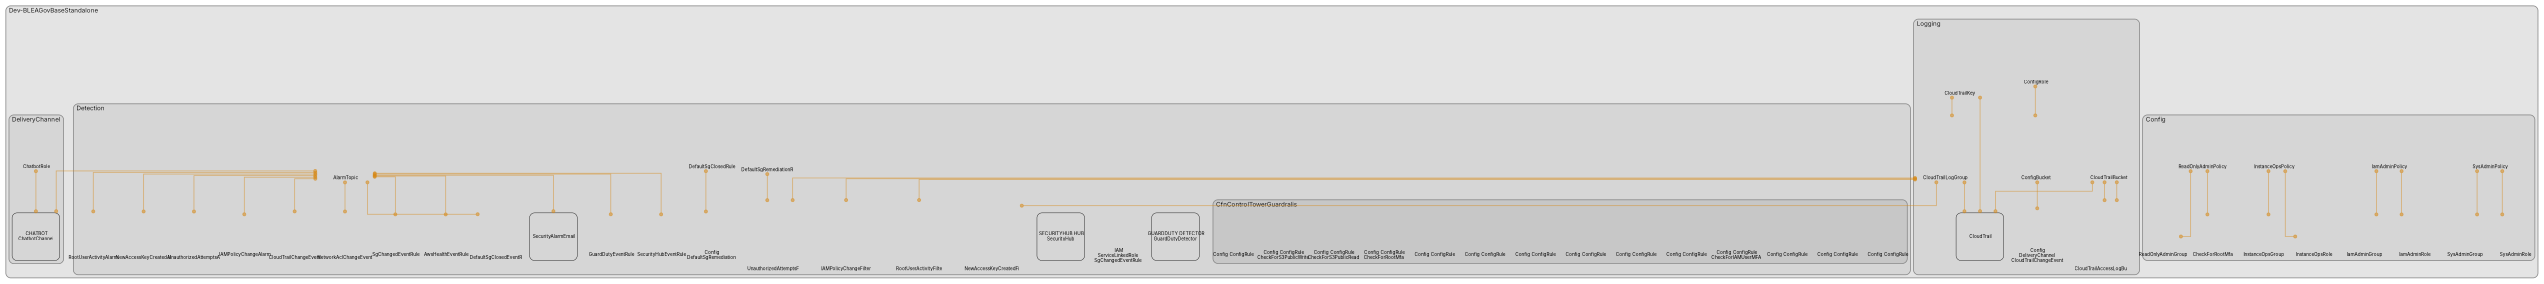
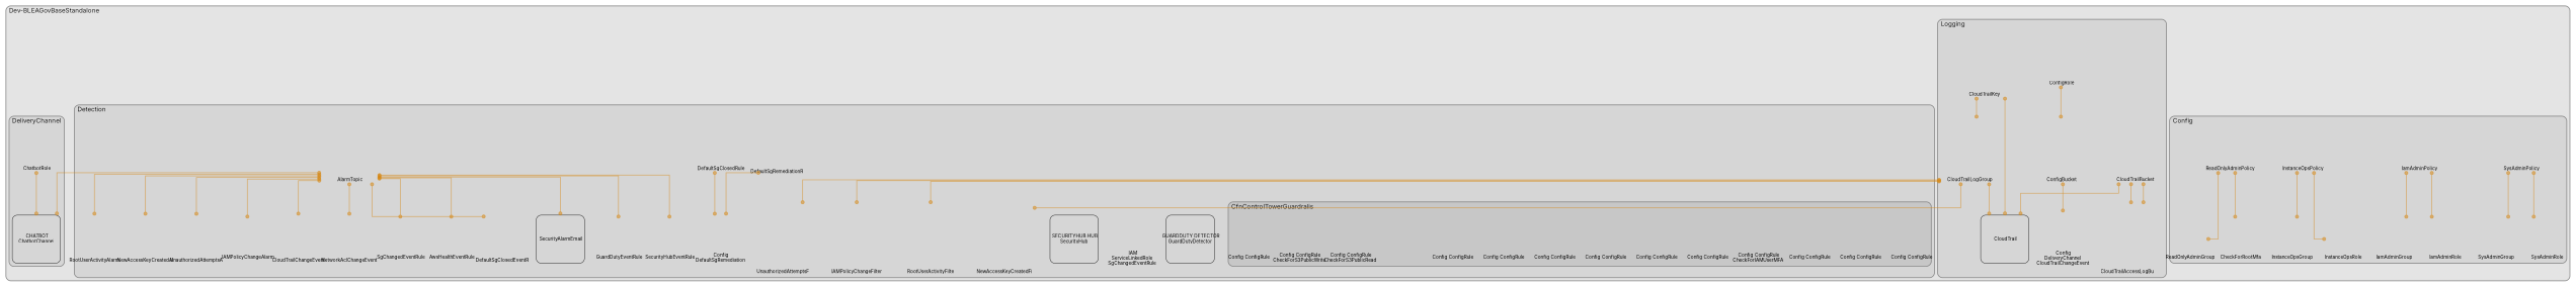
  digraph {
    compound=true
    fontcolor="#222222"
    fontname=Inter
    fontsize=15
    nodesep=0.60
    rankdir=BT
    ranksep=0.75
    splines=ortho
    node [fixedsize=true fontname=Inter fontsize=12 labelloc=b margin=8 penwidth=0 shape="node" style=rounded]
    edge [arrowhead=dot arrowtail=dot color="#D5871488" dir=both fontname=Inter penwidth=2]
    n1 [height=1.466 label=" SysAdminPolicy" width=1.2]
    n2 [height=1.466 label=" SysAdminRole" width=1.2]
    n3 [height=1.466 label=" SysAdminGroup" width=1.2]
    n4 [height=1.466 label=" IamAdminPolicy" width=1.2]
    n5 [height=1.466 label=" IamAdminRole" width=1.2]
    n6 [height=1.466 label=" IamAdminGroup" width=1.2]
    n7 [height=1.466 label=" InstanceOpsPolicy" width=1.2]
    n8 [height=1.466 label=" InstanceOpsRole" width=1.2]
    n9 [height=1.466 label=" InstanceOpsGroup" width=1.2]
    n10 [height=1.466 label=" ReadOnlyAdminPolicy" width=1.2]
    n11 [height=1.466 label=CheckForRootMfa width=1.2]
    n12 [height=1.466 label=" ReadOnlyAdminGroup" width=1.2]
    n13 [height=2.4819999999999998 label="\nCloudTrailAccessLogBu" width=2]
    n14 [height=2.266 label=" CloudTrailBucket" width=2]
    n15 [height=2.266 label=" CloudTrailKey" width=2]
    n16 [height=2.266 label=" CloudTrailLogGroup" width=2]
    n17 [height=1.7 label=" CloudTrail" labelloc=c shape=box width=1.7 penwidth=""]
    n18 [height=1.466 label=" ConfigRole" width=1.2]
    n19 [height=2.266 label=" ConfigBucket" width=2]
    n20 [height=1.898 label=" Config\nDeliveryChannel\nCloudTrailChangeEvent" width=1.2]
    n21 [height=1.466 label=" Config ConfigRule" width=1.2]
    n22 [height=1.466 label=" Config ConfigRule" width=1.2]
    n23 [height=1.466 label=" Config ConfigRule" width=1.2]
    n24 [height=1.682 label=" Config ConfigRule\nCheckForIAMUserMFA" width=1.2]
    n25 [height=1.466 label=" Config ConfigRule" width=1.2]
    n26 [height=1.466 label=" Config ConfigRule" width=1.2]
    n27 [height=1.466 label=" Config ConfigRule" width=1.2]
    n28 [height=1.466 label=" Config ConfigRule" width=1.2]
    n29 [height=1.466 label=" Config ConfigRule" width=1.2]
    n30 [height=1.466 label=" Config ConfigRule" width=1.2]
-   n31 [height=1.682 label=" Config ConfigRule\nCheckForRootMfa" width=1.2]
    n32 [height=1.682 label=" Config ConfigRule\nCheckForS3PublicRead" width=1.2]
    n33 [height=1.682 label=" Config ConfigRule\nCheckForS3PublicWrite" width=1.2]
    n34 [height=1.466 label=" Config ConfigRule" width=1.2]
    n35 [height=1.7 label=" GUARDDUTY DETECTOR\nGuardDutyDetector" labelloc=c shape=box width=1.7 penwidth=""]
    n36 [height=1.898 label=" IAM\nServiceLinkedRole\nSgChangedEventRule" width=1.2]
    n37 [height=1.7 label=" SECURITYHUB HUB\nSecurityHub" labelloc=c shape=box width=1.7 penwidth=""]
    n38 [height=1.466 label=" DefaultSgClosedRule" width=1.2]
    n39 [height=1.682 label="\nDefaultSgRemediationR" width=1.2]
    n40 [height=1.682 label=" Config\nDefaultSgRemediation" width=1.2]
    n41 [height=2.266 label=" AlarmTopic" width=2]
    n42 [height=1.7 label=" SecurityAlarmEmail" labelloc=c shape=box width=1.7 penwidth=""]
    n43 [height=1.682 label="\nDefaultSgClosedEventR" width=1.2]
    n44 [height=1.466 label=" AwsHealthEventRule" width=1.2]
    n45 [height=1.466 label=" SgChangedEventRule" width=1.2]
    n46 [height=1.682 label="\nNetworkAclChangeEvent" width=1.2]
    n47 [height=1.682 label="\nCloudTrailChangeEvent" width=1.2]
    n48 [height=2.4819999999999998 label="\nIAMPolicyChangeFilter" width=2]
    n49 [height=1.466 label=" IAMPolicyChangeAlarm" width=1.2]
    n50 [height=2.4819999999999998 label="\nUnauthorizedAttemptsF" width=2]
    n51 [height=1.682 label="\nUnauthorizedAttemptsA" width=1.2]
    n52 [height=2.4819999999999998 label="\nNewAccessKeyCreatedFi" width=2]
    n53 [height=1.682 label="\nNewAccessKeyCreatedAl" width=1.2]
    n54 [height=2.4819999999999998 label="\nRootUserActivityFilte" width=2]
    n55 [height=1.682 label="\nRootUserActivityAlarm" width=1.2]
    n56 [height=1.466 label=" SecurityHubEventRule" width=1.2]
    n57 [height=1.466 label=" GuardDutyEventRule" width=1.2]
    n58 [height=1.466 label=" ChatbotRole" width=1.2]
    n59 [height=1.7 label=" CHATBOT\nChatbotChannel" labelloc=c shape=box width=1.7 penwidth=""]
    subgraph sub_1 {
      subgraph cluster_2 {
        fillcolor="#e4e4e4"
        fontsize=16
        label="Dev-BLEAGovBaseStandalone"
        labeljust=l
        labelloc=b
        pencolor="#888888"
        penwidth=2
        style="filled,rounded"
        subgraph cluster_3 {
          fillcolor="#d6d6d6"
          fontsize=16
          label=Config
          labeljust=l
          labelloc=b
          pencolor="#888888"
          penwidth=2
          style="filled,rounded"
          n1
          n2
          n3
          n4
          n5
          n6
          n7
          n8
          n9
          n10
          n11
          n12
        }
        subgraph cluster_4 {
          fillcolor="#d6d6d6"
          fontsize=16
          label=Logging
          labeljust=l
          labelloc=b
          pencolor="#888888"
          penwidth=2
          style="filled,rounded"
          n13
          n14
          n15
          n16
          n17
          n18
          n19
          n20
        }
        subgraph cluster_5 {
          fillcolor="#d6d6d6"
          fontsize=16
          label=Detection
          labeljust=l
          labelloc=b
          pencolor="#888888"
          penwidth=2
          style="filled,rounded"
          n35
          n36
          n37
          n38
          n39
          n40
          n41
          n42
          n43
          n44
          n45
          n46
          n47
          n48
          n49
          n50
          n51
          n52
          n53
          n54
          n55
          n56
          n57
          subgraph cluster_6 {
            fillcolor="#c7c7c7"
            fontsize=16
            label=CfnControlTowerGuardralis
            labeljust=l
            labelloc=b
            pencolor="#888888"
            penwidth=2
            style="filled,rounded"
            n21
            n22
            n23
            n24
            n25
            n26
            n27
            n28
            n29
            n30
-           n31
            n32
            n33
            n34
          }
        }
        subgraph cluster_7 {
          fillcolor="#d6d6d6"
          fontsize=16
          label=DeliveryChannel
          labeljust=l
          labelloc=b
          pencolor="#888888"
          penwidth=2
          style="filled,rounded"
          n58
          n59
        }
      }
    }
    n2 -> n1
    n3 -> n1
    n5 -> n4
    n6 -> n4
    n8 -> n7
    n9 -> n7
    n11 -> n10
    n12 -> n10
    n13 -> n14
    n14 -> n13
    n16 -> n15
    n17 -> n14
    n17 -> n15
    n17 -> n16
    n19 -> n18
    n20 -> n19
    n40 -> n38
-   n50 -> n39
+   n40 -> n39
    n42 -> n41
    n43 -> n41
    n44 -> n41
    n45 -> n41
    n46 -> n41
    n47 -> n41
    n48 -> n16
    n49 -> n41
    n50 -> n16
    n51 -> n41
    n52 -> n16
    n53 -> n41
    n54 -> n16
    n55 -> n41
    n56 -> n41
    n57 -> n41
    n59 -> n41
    n59 -> n58
  }
